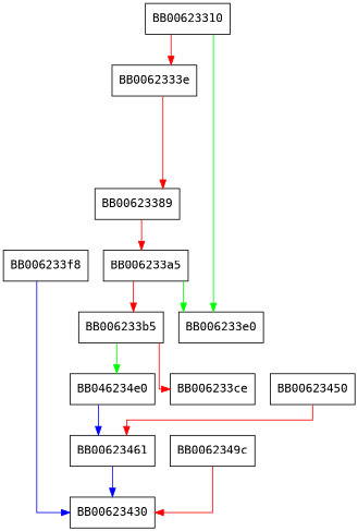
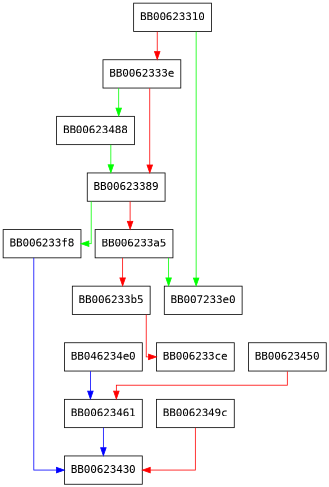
  digraph {
    fontname="DejaVu Sans Mono"
    splines=ortho
    node [fontname="DejaVu Sans Mono" shape=box]
    edge [color=red fontname="DejaVu Sans Mono"]
    BB00623310
    BB0062333e
-   BB006233e0
+   BB006233e0 [label=BB007233e0]
    BB00623450
    BB00623461
+   BB00623488
    BB00623389
    BB00623430
    BB006233f8
    BB006233a5
    BB0062349c
    BB006233b5
    n13 [label=BB046234e0]
    BB006233ce
    BB00623310 -> BB0062333e
    BB00623310 -> BB006233e0 [color=green]
+   BB0062333e -> BB00623488 [color=green]
    BB0062333e -> BB00623389
    BB00623450 -> BB00623461
    BB00623461 -> BB00623430 [color=blue]
+   BB00623488 -> BB00623389 [color=green]
+   BB00623389 -> BB006233f8 [color=green]
    BB00623389 -> BB006233a5
    BB006233f8 -> BB00623430 [color=blue]
    BB006233a5 -> BB006233e0 [color=green]
    BB006233a5 -> BB006233b5
    BB0062349c -> BB00623430
-   BB006233b5 -> n13 [color=green]
    BB006233b5 -> BB006233ce
    n13 -> BB00623461 [color=blue]
  }
